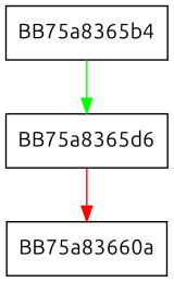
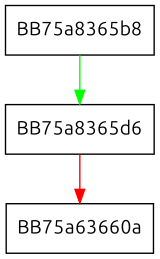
  digraph {
    fontname=Ubuntu
    splines=ortho
    node [fontname=Ubuntu shape=box]
    edge [fontname=Ubuntu]
-   BB75a8365b4
+   BB75a8365b4 [label=BB75a8365b8]
    BB75a8365d6
-   BB75a83660a
+   BB75a83660a [label=BB75a63660a]
    BB75a8365b4 -> BB75a8365d6 [color=green]
    BB75a8365d6 -> BB75a83660a [color=red]
  }
